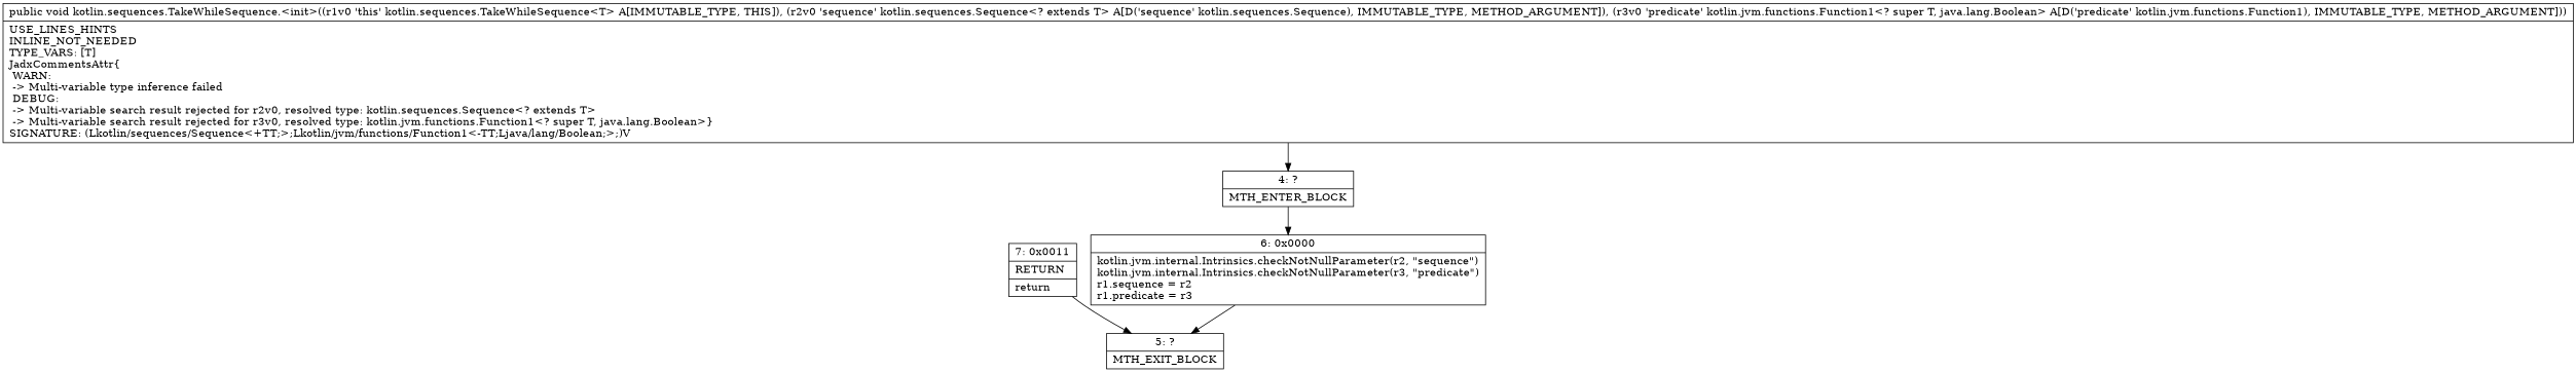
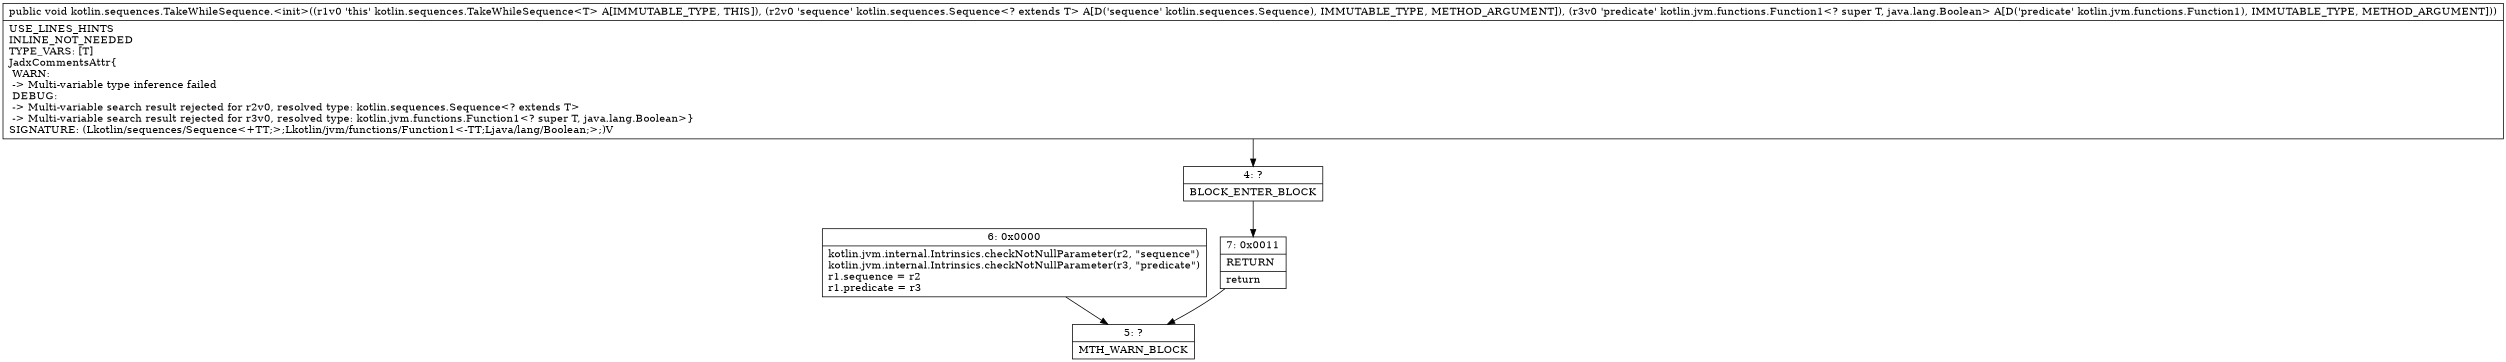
  digraph {
    node [shape=record]
-   n1 [label="{4\:\ ?|MTH_ENTER_BLOCK\l}"]
+   n1 [label="{4\:\ ?|BLOCK_ENTER_BLOCK\l}"]
    n2 [label="{6\:\ 0x0000|kotlin.jvm.internal.Intrinsics.checkNotNullParameter(r2, \"sequence\")\lkotlin.jvm.internal.Intrinsics.checkNotNullParameter(r3, \"predicate\")\lr1.sequence = r2\lr1.predicate = r3\l}"]
-   n3 [label="{5\:\ ?|MTH_EXIT_BLOCK\l}"]
+   n3 [label="{5\:\ ?|MTH_WARN_BLOCK\l}"]
    n4 [label="{7\:\ 0x0011|RETURN\l|return\l}"]
    n5 [label="{public void kotlin.sequences.TakeWhileSequence.\<init\>((r1v0 'this' kotlin.sequences.TakeWhileSequence\<T\> A[IMMUTABLE_TYPE, THIS]), (r2v0 'sequence' kotlin.sequences.Sequence\<? extends T\> A[D('sequence' kotlin.sequences.Sequence), IMMUTABLE_TYPE, METHOD_ARGUMENT]), (r3v0 'predicate' kotlin.jvm.functions.Function1\<? super T, java.lang.Boolean\> A[D('predicate' kotlin.jvm.functions.Function1), IMMUTABLE_TYPE, METHOD_ARGUMENT]))  | USE_LINES_HINTS\lINLINE_NOT_NEEDED\lTYPE_VARS: [T]\lJadxCommentsAttr\{\l WARN: \l \-\> Multi\-variable type inference failed\l DEBUG: \l \-\> Multi\-variable search result rejected for r2v0, resolved type: kotlin.sequences.Sequence\<? extends T\>\l \-\> Multi\-variable search result rejected for r3v0, resolved type: kotlin.jvm.functions.Function1\<? super T, java.lang.Boolean\>\}\lSIGNATURE: (Lkotlin\/sequences\/Sequence\<+TT;\>;Lkotlin\/jvm\/functions\/Function1\<\-TT;Ljava\/lang\/Boolean;\>;)V\l}"]
-   n1 -> n2
+   n1 -> n4
    n2 -> n3
    n4 -> n3
    n5 -> n1
  }
